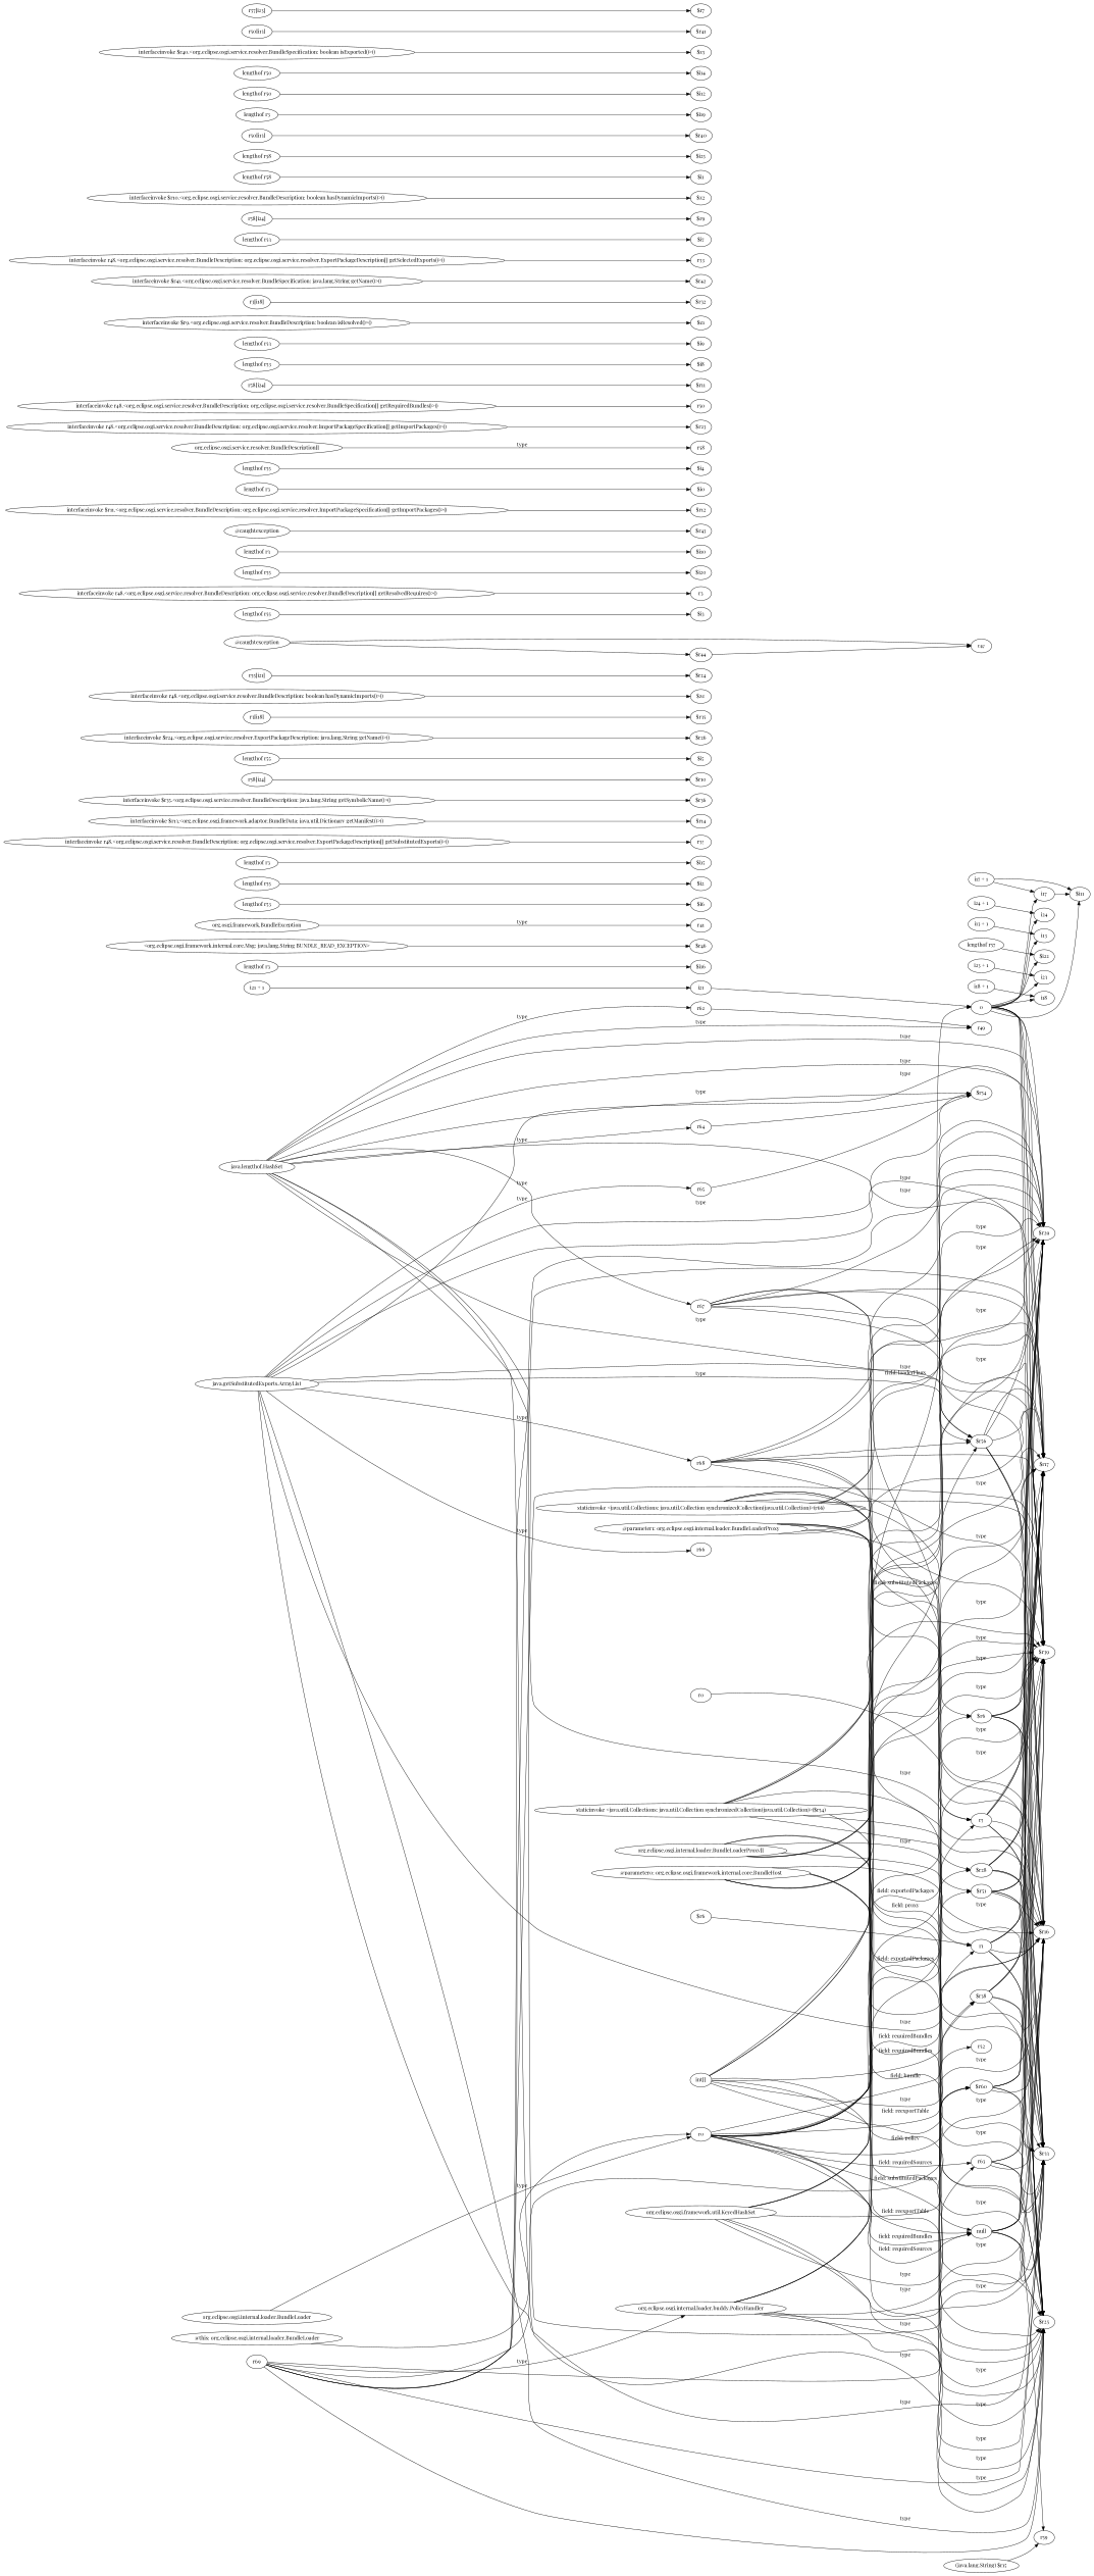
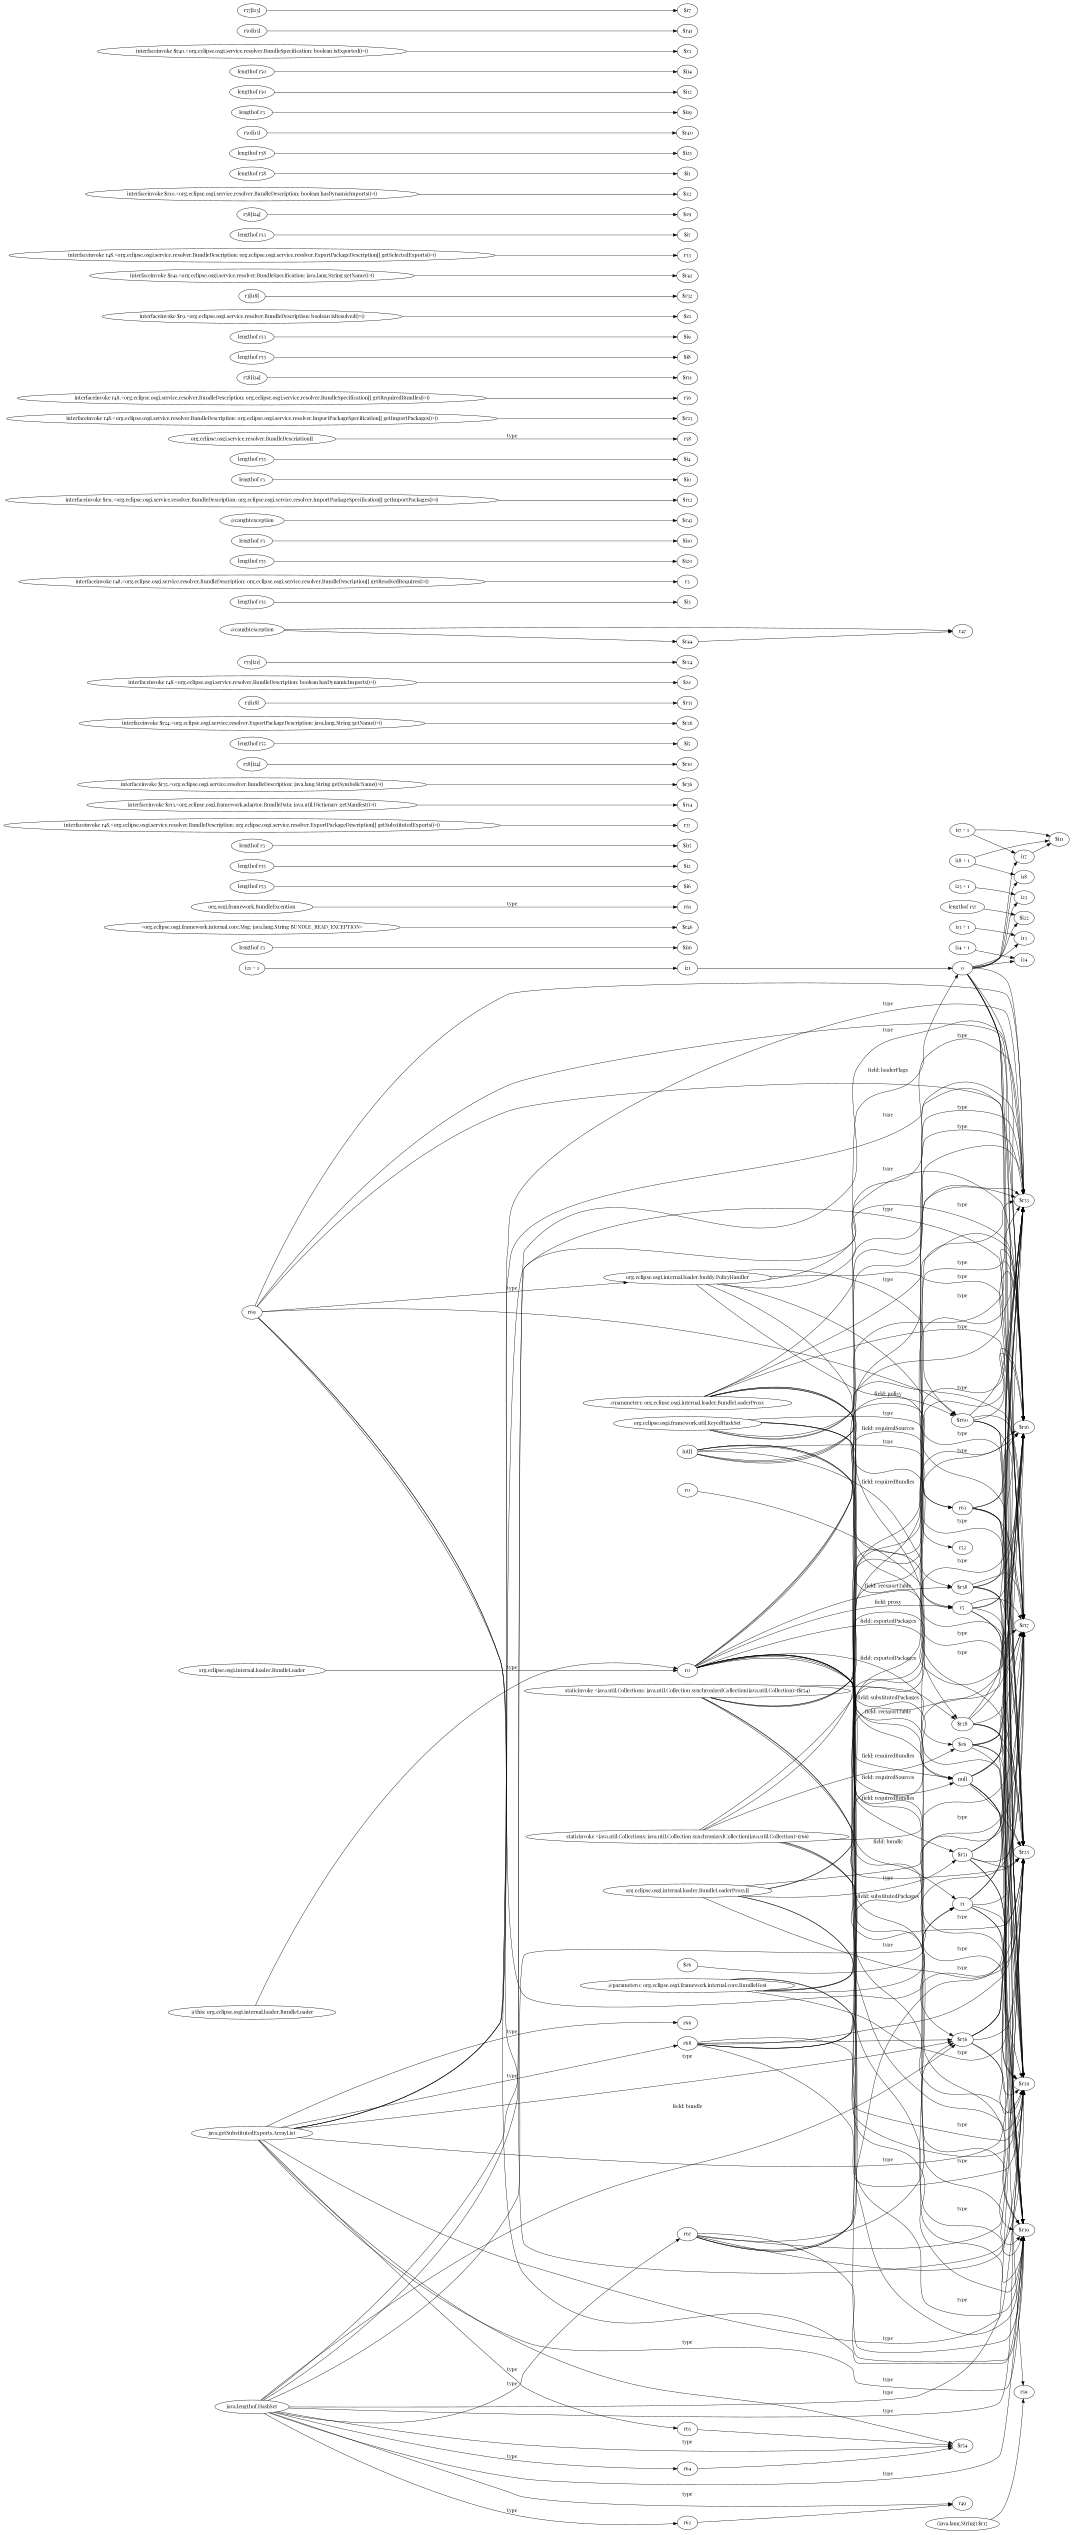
  digraph {
    fontname="Playfair Display"
    rankdir=LR
    node [fontname="Playfair Display"]
    edge [fontname="Playfair Display"]
    n1 [label=r63]
    n2 [label="$r29"]
    n3 [label="$r25"]
    n4 [label="$r33"]
    n5 [label="$r16"]
    n6 [label="$r17"]
    n7 [label="$r39"]
    n8 [label="$r60"]
    n9 [label="@parameter0: org.eclipse.osgi.framework.internal.core.BundleHost"]
    n10 [label=r1]
    n11 [label="org.eclipse.osgi.internal.loader.buddy.PolicyHandler"]
    n12 [label=r69]
    n13 [label=0]
    n14 [label="$i22"]
    n15 [label="$i11"]
    n16 [label=i23]
    n17 [label=i17]
    n18 [label=i18]
    n19 [label=i24]
    n20 [label=i13]
    n21 [label=i21]
    n22 [label=r67]
    n23 [label="$r56"]
    n24 [label=r0]
    n25 [label="$r28"]
    n26 [label="$r38"]
    n27 [label=null]
    n28 [label="$r51"]
    n29 [label=r5]
    n30 [label="$r6"]
    n31 [label=r59]
    n32 [label="staticinvoke <java.util.Collections: java.util.Collection synchronizedCollection(java.util.Collection)>($r54)"]
    n33 [label="lengthof r3"]
    n34 [label="$i16"]
    n35 [label="<org.eclipse.osgi.framework.internal.core.Msg: java.lang.String BUNDLE_READ_EXCEPTION>"]
    n36 [label="$r46"]
    n37 [label="org.eclipse.osgi.framework.util.KeyedHashSet"]
    n38 [label="org.osgi.framework.BundleException"]
-   n39 [label=r41]
+   n39 [label=r61]
    n40 [label="org.eclipse.osgi.internal.loader.BundleLoaderProxy[]"]
    n41 [label=r68]
    n42 [label="(java.lang.String) $r15"]
    n43 [label="java.getSubstitutedExports.ArrayList"]
    n44 [label="$r54"]
    n45 [label=r65]
    n46 [label=r66]
    n47 [label="lengthof r53"]
    n48 [label="$i6"]
    n49 [label="lengthof r55"]
    n50 [label="$i2"]
    n51 [label="java.lengthof.HashSet"]
    n52 [label=r64]
    n53 [label=r49]
    n54 [label=r62]
    n55 [label="lengthof r3"]
    n56 [label="$i15"]
    n57 [label=r0]
    n58 [label="i23 + 1"]
    n59 [label="interfaceinvoke r48.<org.eclipse.osgi.service.resolver.BundleDescription: org.eclipse.osgi.service.resolver.ExportPackageDescription[] getSubstitutedExports()>()"]
    n60 [label=r55]
    n61 [label="interfaceinvoke $r13.<org.eclipse.osgi.framework.adaptor.BundleData: java.util.Dictionary getManifest()>()"]
    n62 [label="$r14"]
    n63 [label="interfaceinvoke $r35.<org.eclipse.osgi.service.resolver.BundleDescription: java.lang.String getSymbolicName()>()"]
    n64 [label="$r36"]
    n65 [label="r58[i24]"]
    n66 [label="$r10"]
    n67 [label="org.eclipse.osgi.internal.loader.BundleLoader"]
    n68 [label="@parameter1: org.eclipse.osgi.internal.loader.BundleLoaderProxy"]
    n69 [label="lengthof r55"]
    n70 [label="$i5"]
    n71 [label="interfaceinvoke $r24.<org.eclipse.osgi.service.resolver.ExportPackageDescription: java.lang.String getName()>()"]
    n72 [label="$r26"]
    n73 [label="r3[i18]"]
    n74 [label="$r35"]
    n75 [label="interfaceinvoke r48.<org.eclipse.osgi.service.resolver.BundleDescription: boolean hasDynamicImports()>()"]
    n76 [label="$z0"]
    n77 [label="int[]"]
    n78 [label=r52]
    n79 [label="r55[i21]"]
    n80 [label="$r24"]
    n81 [label="@caughtexception"]
    n82 [label=r47]
    n83 [label="$r44"]
    n84 [label="i17 + 1"]
    n85 [label="lengthof r55"]
    n86 [label="$i3"]
    n87 [label="interfaceinvoke r48.<org.eclipse.osgi.service.resolver.BundleDescription: org.eclipse.osgi.service.resolver.BundleDescription[] getResolvedRequires()>()"]
    n88 [label=r3]
    n89 [label="staticinvoke <java.util.Collections: java.util.Collection synchronizedCollection(java.util.Collection)>(r66)"]
    n90 [label="lengthof r55"]
    n91 [label="$i20"]
    n92 [label="lengthof r3"]
    n93 [label="$i10"]
    n94 [label="@caughtexception"]
    n95 [label="$r43"]
    n96 [label="@this: org.eclipse.osgi.internal.loader.BundleLoader"]
    n97 [label="interfaceinvoke $r11.<org.eclipse.osgi.service.resolver.BundleDescription: org.eclipse.osgi.service.resolver.ImportPackageSpecification[] getImportPackages()>()"]
    n98 [label="$r12"]
    n99 [label="lengthof r3"]
    n100 [label="$i0"]
    n101 [label="lengthof r55"]
    n102 [label="$i4"]
    n103 [label="org.eclipse.osgi.service.resolver.BundleDescription[]"]
    n104 [label=r58]
    n105 [label="interfaceinvoke r48.<org.eclipse.osgi.service.resolver.BundleDescription: org.eclipse.osgi.service.resolver.ImportPackageSpecification[] getImportPackages()>()"]
    n106 [label="$r23"]
    n107 [label="interfaceinvoke r48.<org.eclipse.osgi.service.resolver.BundleDescription: org.eclipse.osgi.service.resolver.BundleSpecification[] getRequiredBundles()>()"]
-   n108 [label=r50]
+   n108 [label=r56]
    n109 [label="r58[i24]"]
    n110 [label="$r11"]
    n111 [label="lengthof r53"]
    n112 [label="$i8"]
    n113 [label="lengthof r53"]
    n114 [label="$i9"]
    n115 [label="interfaceinvoke $r9.<org.eclipse.osgi.service.resolver.BundleDescription: boolean isResolved()>()"]
    n116 [label="$z1"]
    n117 [label="$r6"]
    n118 [label="r3[i18]"]
    n119 [label="$r32"]
    n120 [label="lengthof r57"]
    n121 [label="i21 + 1"]
    n122 [label="interfaceinvoke $r41.<org.eclipse.osgi.service.resolver.BundleSpecification: java.lang.String getName()>()"]
    n123 [label="$r42"]
    n124 [label="interfaceinvoke r48.<org.eclipse.osgi.service.resolver.BundleDescription: org.eclipse.osgi.service.resolver.ExportPackageDescription[] getSelectedExports()>()"]
    n125 [label=r53]
    n126 [label="lengthof r53"]
    n127 [label="$i7"]
    n128 [label="r58[i24]"]
    n129 [label="$r9"]
    n130 [label="i24 + 1"]
    n131 [label="interfaceinvoke $r10.<org.eclipse.osgi.service.resolver.BundleDescription: boolean hasDynamicImports()>()"]
    n132 [label="$z2"]
    n133 [label="lengthof r58"]
    n134 [label="$i1"]
    n135 [label="lengthof r58"]
    n136 [label="$i25"]
    n137 [label="r50[i13]"]
    n138 [label="$r40"]
    n139 [label="lengthof r3"]
    n140 [label="$i19"]
    n141 [label="lengthof r50"]
    n142 [label="$i12"]
    n143 [label="lengthof r50"]
    n144 [label="$i14"]
    n145 [label="i18 + 1"]
    n146 [label="i13 + 1"]
    n147 [label="interfaceinvoke $r40.<org.eclipse.osgi.service.resolver.BundleSpecification: boolean isExported()>()"]
    n148 [label="$z5"]
    n149 [label="r50[i13]"]
    n150 [label="$r41"]
    n151 [label="r57[i23]"]
    n152 [label="$r7"]
+   n1 -> n2
    n1 -> n3
    n1 -> n4
    n1 -> n5
    n1 -> n6
    n1 -> n7
    n8 -> n2
    n8 -> n3
    n8 -> n4
    n8 -> n5
    n8 -> n6
    n8 -> n7
    n9 -> n2
    n9 -> n3
    n9 -> n4
    n9 -> n5
    n9 -> n6
    n9 -> n7
    n9 -> n10
    n10 -> n2
    n10 -> n3
    n10 -> n4
    n10 -> n5
    n10 -> n6
    n10 -> n7
    n11 -> n2 [label=type]
    n11 -> n3 [label=type]
    n11 -> n4 [label=type]
    n11 -> n5 [label=type]
    n11 -> n6 [label=type]
    n11 -> n7 [label=type]
    n11 -> n8 [label=type]
    n12 -> n2
    n12 -> n3
    n12 -> n4
    n12 -> n5
    n12 -> n6
    n12 -> n7
    n12 -> n8
    n12 -> n11 [label=type]
    n13 -> n2
    n13 -> n3
    n13 -> n4
    n13 -> n5
    n13 -> n6
    n13 -> n7
    n13 -> n14
-   n13 -> n15
+   n145 -> n15
    n13 -> n16
    n13 -> n17
    n13 -> n18
    n13 -> n19
    n13 -> n20
    n17 -> n15
    n21 -> n13
    n22 -> n2
    n22 -> n3
    n22 -> n4
    n22 -> n5
    n22 -> n6
    n22 -> n7
    n22 -> n23
    n23 -> n2
    n23 -> n3
    n23 -> n4
    n23 -> n5
    n23 -> n6
    n23 -> n7
    n24 -> n1 [label="field: requiredSources"]
    n24 -> n8 [label="field: policy"]
    n24 -> n10 [label="field: bundle"]
    n24 -> n13 [label="field: loaderFlags"]
    n24 -> n23 [label="field: substitutedPackages"]
    n24 -> n25 [label="field: exportedPackages"]
    n24 -> n26 [label="field: reexportTable"]
    n24 -> n27 [label="field: reexportTable"]
    n24 -> n27 [label="field: requiredBundles"]
    n24 -> n27 [label="field: requiredSources"]
    n24 -> n27 [label="field: substitutedPackages"]
    n24 -> n28 [label="field: requiredBundles"]
    n24 -> n29 [label="field: proxy"]
    n24 -> n30 [label="field: exportedPackages"]
    n25 -> n2
    n25 -> n3
    n25 -> n4
    n25 -> n5
    n25 -> n6
    n25 -> n7
    n26 -> n2
    n26 -> n3
    n26 -> n4
    n26 -> n5
    n26 -> n6
    n26 -> n7
    n27 -> n2
    n27 -> n3
    n27 -> n4
    n27 -> n5
    n27 -> n6
    n27 -> n7
    n27 -> n31
    n28 -> n2
    n28 -> n3
    n28 -> n4
    n28 -> n5
    n28 -> n6
    n28 -> n7
    n29 -> n2
    n29 -> n3
    n29 -> n4
    n29 -> n5
    n29 -> n6
    n29 -> n7
    n30 -> n2
    n30 -> n3
    n30 -> n4
    n30 -> n5
    n30 -> n6
    n30 -> n7
    n32 -> n2
    n32 -> n3
    n32 -> n4
    n32 -> n5
    n32 -> n6
    n32 -> n7
    n32 -> n25
    n33 -> n34
    n35 -> n36
    n37 -> n1 [label=type]
    n37 -> n2 [label=type]
    n37 -> n3 [label=type]
    n37 -> n4 [label=type]
    n37 -> n5 [label=type]
    n37 -> n6 [label=type]
    n37 -> n7 [label=type]
    n38 -> n39 [label=type]
    n40 -> n2 [label=type]
    n40 -> n3 [label=type]
    n40 -> n4 [label=type]
    n40 -> n5 [label=type]
    n40 -> n6 [label=type]
    n40 -> n7 [label=type]
    n40 -> n28 [label=type]
    n41 -> n2
    n41 -> n3
    n41 -> n4
    n41 -> n5
    n41 -> n6
    n41 -> n7
    n41 -> n23
    n42 -> n31
    n43 -> n2 [label=type]
    n43 -> n3 [label=type]
    n43 -> n4 [label=type]
    n43 -> n5 [label=type]
    n43 -> n6 [label=type]
    n43 -> n7 [label=type]
    n43 -> n23 [label=type]
    n43 -> n41 [label=type]
    n43 -> n44 [label=type]
    n43 -> n45 [label=type]
    n43 -> n46 [label=type]
    n45 -> n44
    n47 -> n48
    n49 -> n50
    n51 -> n2 [label=type]
    n51 -> n3 [label=type]
    n51 -> n4 [label=type]
    n51 -> n5 [label=type]
    n51 -> n6 [label=type]
    n51 -> n7 [label=type]
    n51 -> n22 [label=type]
-   n51 -> n23 [label=type]
+   n51 -> n23 [label="field: bundle"]
    n51 -> n44 [label=type]
    n51 -> n52 [label=type]
    n51 -> n53 [label=type]
    n51 -> n54 [label=type]
    n52 -> n44
    n54 -> n53
    n55 -> n56
    n57 -> n29
    n58 -> n16
    n59 -> n60
    n61 -> n62
    n63 -> n64
    n65 -> n66
    n67 -> n24 [label=type]
    n68 -> n2
    n68 -> n3
    n68 -> n4
    n68 -> n5
    n68 -> n6
    n68 -> n7
    n68 -> n29
    n69 -> n70
    n71 -> n72
    n73 -> n74
    n75 -> n76
    n77 -> n2 [label=type]
    n77 -> n3 [label=type]
    n77 -> n4 [label=type]
    n77 -> n5 [label=type]
    n77 -> n6 [label=type]
    n77 -> n7 [label=type]
    n77 -> n26 [label="field: requiredBundles"]
    n77 -> n78 [label=type]
    n79 -> n80
    n81 -> n82
    n81 -> n83
    n83 -> n82
    n84 -> n15
    n84 -> n17
    n85 -> n86
    n87 -> n88
    n89 -> n2
    n89 -> n3
    n89 -> n4
    n89 -> n5
    n89 -> n6
    n89 -> n7
    n89 -> n30
    n90 -> n91
    n92 -> n93
    n94 -> n95
    n96 -> n24
    n97 -> n98
    n99 -> n100
    n101 -> n102
    n103 -> n104 [label=type]
    n105 -> n106
    n107 -> n108
    n109 -> n110
    n111 -> n112
    n113 -> n114
    n115 -> n116
    n117 -> n10
    n118 -> n119
    n120 -> n14
    n121 -> n21
    n122 -> n123
    n124 -> n125
    n126 -> n127
    n128 -> n129
    n130 -> n19
    n131 -> n132
    n133 -> n134
    n135 -> n136
    n137 -> n138
    n139 -> n140
    n141 -> n142
    n143 -> n144
    n145 -> n18
    n146 -> n20
    n147 -> n148
    n149 -> n150
    n151 -> n152
  }
